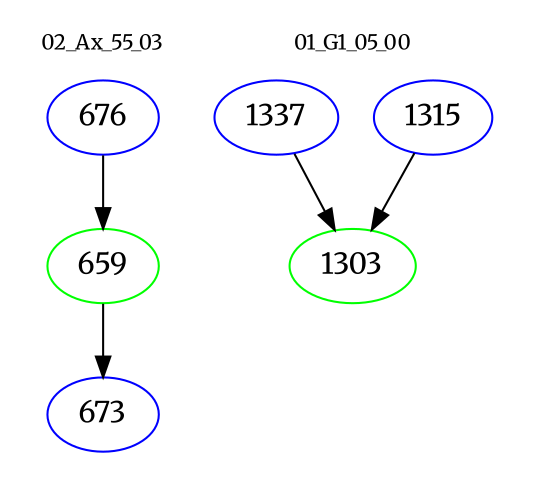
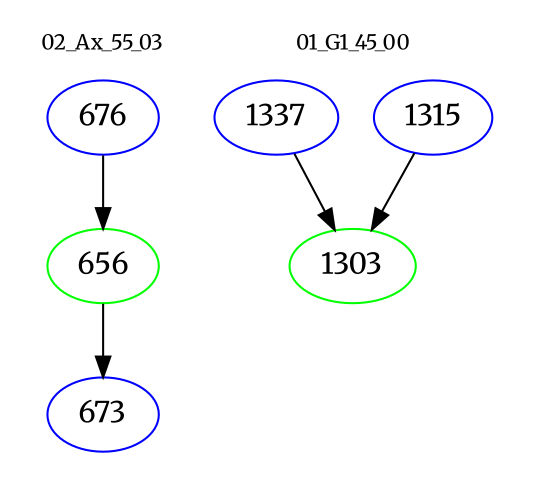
  digraph {
    fontname=Merriweather
    node [color=blue fontname=Merriweather]
    edge [color=black fontname=Merriweather]
    n1 [label=676]
-   n2 [color=green label=659]
+   n2 [color=green label=656]
    n3 [label=673]
    n4 [label=1315]
    n5 [color=green label=1303]
    n6 [label=1337]
    subgraph cluster_1 {
      color=white
      fontsize=10
      label="02_Ax_55_03"
      n1
      n2
      n3
    }
    subgraph cluster_2 {
      color=white
      fontsize=10
-     label="01_G1_05_00"
+     label="01_G1_45_00"
      n4
      n5
      n6
    }
    n1 -> n2
    n2 -> n3
    n4 -> n5
    n6 -> n5
  }
